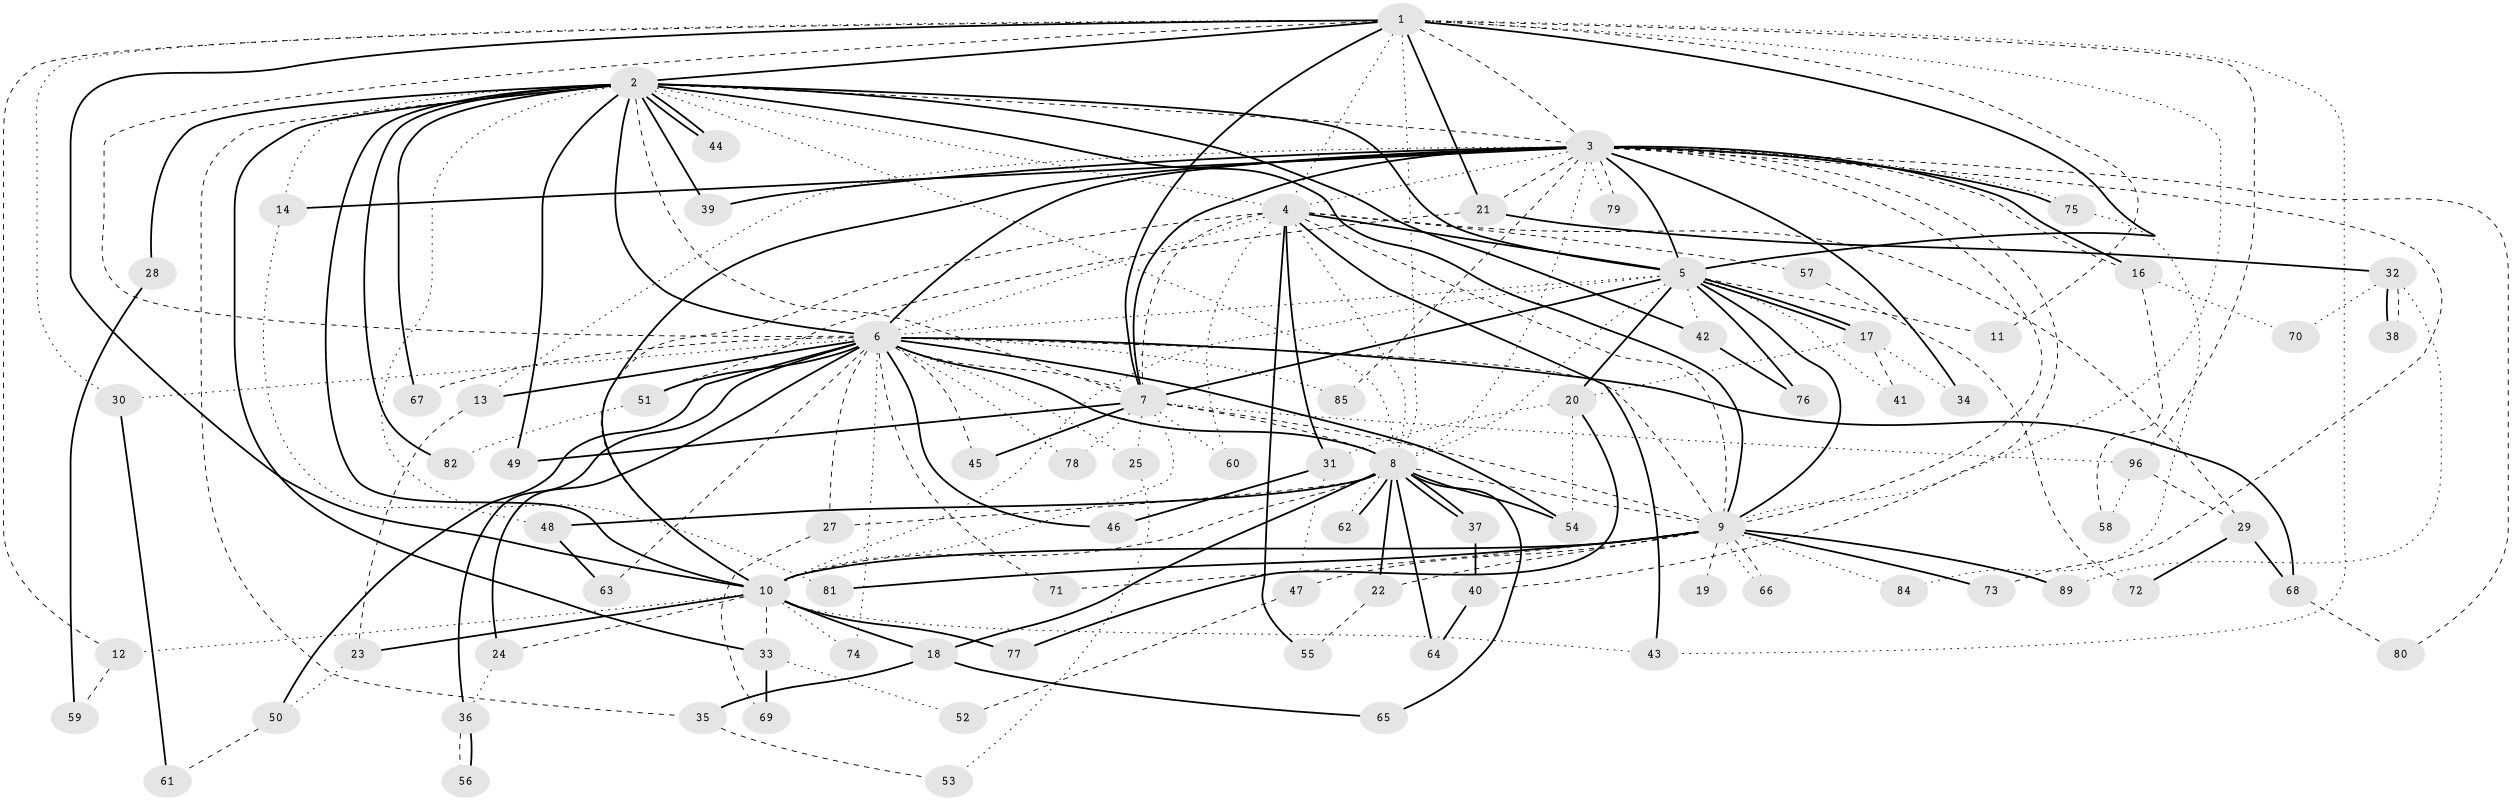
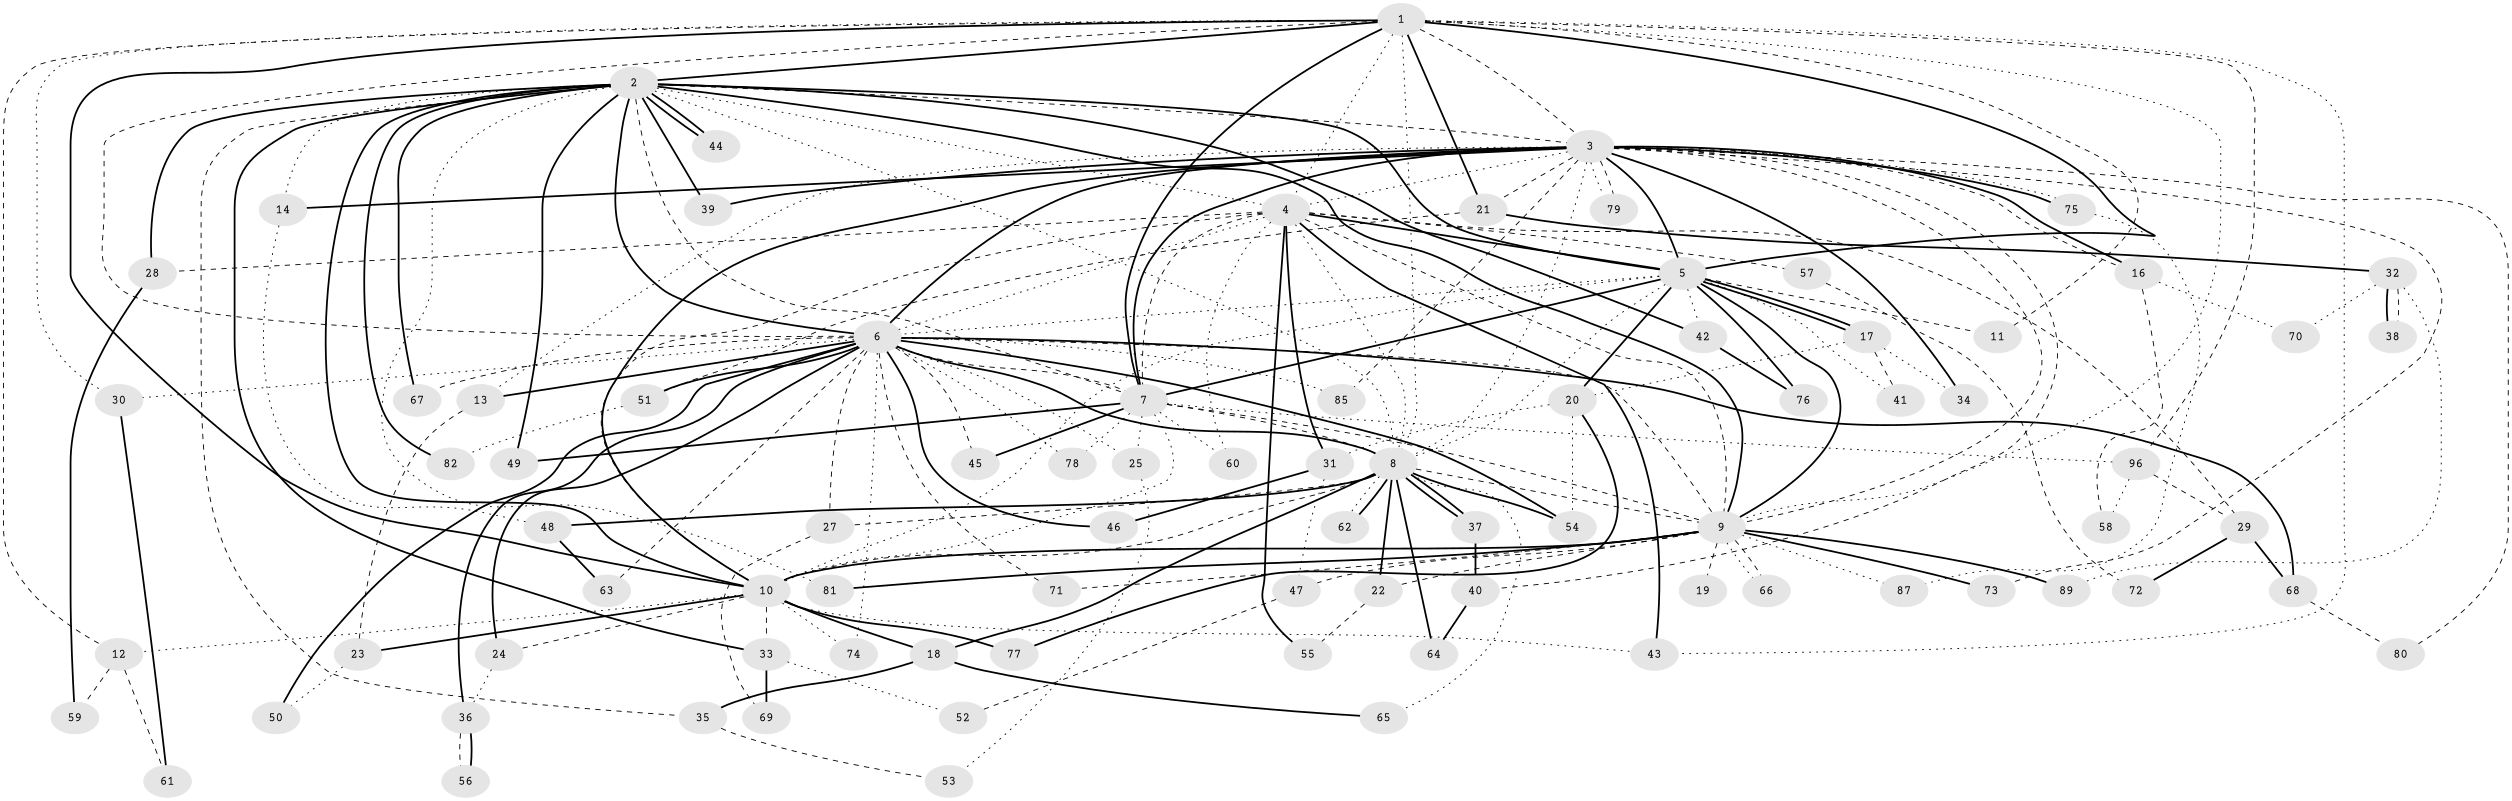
  graph {
    fontname="Courier Prime"
    node [color=gray90 fontname="Courier Prime" style=filled]
    edge [fontname="Courier Prime" style=bold]
    1
    2
    3
    4
    5
    6
    7
    8
    9
    10
    11
    12
    21
    n14 [label=96]
    30
    43
    14
    28
    33
    35
    39
    42
    44
    49
    67
    81
    82
    13
    16
    34
    40
    73
    75
    79
    80
    85
    29
    31
    55
    57
    60
    17
    20
    41
    76
    24
    25
    27
    36
    45
    46
    50
    51
    63
    68
    71
    74
    78
    54
    18
    22
    37
    48
    62
    64
    65
    19
    47
    66
    n70 [label=89]
-   84
+   84 [label=87]
    23
    77
    59
    32
    58
    61
    69
    52
    53
    70
    72
    56
    38
    1 -- 2
    1 -- 3 [style=dashed]
    1 -- 4 [style=dotted]
    1 -- 5
    1 -- 6 [style=dashed]
    1 -- 7
    1 -- 8 [style=dotted]
    1 -- 9 [style=dotted]
    1 -- 10
    1 -- 11 [style=dashed]
    1 -- 12 [style=dashed]
    1 -- 21
    1 -- n14 [style=dashed]
    1 -- 30 [style=dotted]
    1 -- 43 [style=dotted]
    2 -- 3 [style=dashed]
    2 -- 4 [style=dotted]
    2 -- 5
    2 -- 6
    2 -- 7 [style=dashed]
    2 -- 8 [style=dotted]
    2 -- 9
    2 -- 10
    2 -- 14 [style=dotted]
    2 -- 28
    2 -- 33
    2 -- 35 [style=dashed]
    2 -- 39
    2 -- 42
    2 -- 44
    2 -- 44
    2 -- 49
    2 -- 67
    2 -- 81 [style=dotted]
    2 -- 82
    3 -- 4 [style=dotted]
    3 -- 5
    3 -- 6
    3 -- 7
    3 -- 8 [style=dotted]
    3 -- 9 [style=dashed]
    3 -- 10
    3 -- 21 [style=dashed]
    3 -- 14
    3 -- 39
    3 -- 13 [style=dotted]
    3 -- 16 [style=dashed]
    3 -- 16
    3 -- 34
    3 -- 40 [style=dashed]
    3 -- 73 [style=dashed]
    3 -- 75
    3 -- 75 [style=dotted]
    3 -- 79 [style=dotted]
    3 -- 79 [style=dashed]
    3 -- 80 [style=dashed]
    3 -- 85 [style=dashed]
    4 -- 5
    4 -- 6 [style=dotted]
    4 -- 7 [style=dashed]
    4 -- 8 [style=dotted]
    4 -- 9 [style=dashed]
    4 -- 10 [style=dashed]
    4 -- 43
+   4 -- 28 [style=dashed]
    4 -- 29 [style=dashed]
    4 -- 31
    4 -- 55
    4 -- 57 [style=dashed]
    4 -- 60 [style=dotted]
    5 -- 6 [style=dotted]
    5 -- 7
    5 -- 8 [style=dotted]
    5 -- 9
    5 -- 10 [style=dotted]
    5 -- 11 [style=dashed]
    5 -- 42 [style=dotted]
    5 -- 17
    5 -- 17
    5 -- 20
    5 -- 41 [style=dotted]
    5 -- 76
    6 -- 7 [style=dashed]
    6 -- 8
    6 -- 9 [style=dashed]
    6 -- 30 [style=dotted]
    6 -- 67 [style=dashed]
    6 -- 13
    6 -- 85 [style=dotted]
    6 -- 24
    6 -- 25 [style=dotted]
    6 -- 27 [style=dashed]
    6 -- 36
    6 -- 45 [style=dashed]
    6 -- 46
    6 -- 50
    6 -- 51
    6 -- 63 [style=dashed]
    6 -- 68
    6 -- 71 [style=dashed]
    6 -- 74 [style=dotted]
    6 -- 78 [style=dotted]
    6 -- 54
    7 -- 8 [style=dashed]
    7 -- 9 [style=dashed]
    7 -- 10 [style=dotted]
    7 -- n14 [style=dotted]
    7 -- 49
    7 -- 60 [style=dotted]
    7 -- 25 [style=dotted]
    7 -- 45
    7 -- 78 [style=dotted]
    8 -- 9 [style=dashed]
    8 -- 10 [style=dashed]
    8 -- 27 [style=dashed]
    8 -- 54
    8 -- 18
    8 -- 22
    8 -- 37
    8 -- 37
    8 -- 48
    8 -- 62 [style=dotted]
    8 -- 62
    8 -- 64
-   8 -- 65
+   8 -- 65 [style=dotted]
    9 -- 10
    9 -- 81
    9 -- 73
    9 -- 71 [style=dashed]
    9 -- 22 [style=dashed]
    9 -- 19 [style=dashed]
    9 -- 47 [style=dashed]
    9 -- 66 [style=dotted]
    9 -- 66 [style=dashed]
    9 -- n70
    9 -- 84 [style=dotted]
    10 -- 12 [style=dotted]
    10 -- 43 [style=dotted]
    10 -- 33 [style=dashed]
    10 -- 24 [style=dashed]
    10 -- 74 [style=dotted]
    10 -- 18
    10 -- 23
    10 -- 77
    12 -- 59 [style=dashed]
    21 -- 51 [style=dashed]
    21 -- 32
    n14 -- 29 [style=dashed]
    n14 -- 58 [style=dotted]
    30 -- 61
    14 -- 48 [style=dotted]
    28 -- 59
    33 -- 69
    33 -- 52 [style=dotted]
    35 -- 53 [style=dashed]
    42 -- 76
    13 -- 23 [style=dashed]
    16 -- 58 [style=dashed]
    16 -- 70 [style=dotted]
    40 -- 64
    75 -- 84 [style=dotted]
    29 -- 68
    29 -- 72
    31 -- 46
    31 -- 47 [style=dotted]
    57 -- 72 [style=dashed]
    17 -- 34 [style=dotted]
    17 -- 20 [style=dotted]
    17 -- 41 [style=dashed]
    20 -- 31 [style=dotted]
    20 -- 54 [style=dotted]
    20 -- 77
    24 -- 36 [style=dotted]
    25 -- 53 [style=dotted]
    27 -- 69 [style=dashed]
    36 -- 56 [style=dashed]
    36 -- 56
-   50 -- 61 [style=dashed]
+   12 -- 61 [style=dashed]
    51 -- 82 [style=dotted]
    68 -- 80 [style=dashed]
    18 -- 35
    18 -- 65
    22 -- 55 [style=dashed]
    37 -- 40
    48 -- 63
    47 -- 52 [style=dashed]
    23 -- 50 [style=dotted]
    32 -- n70 [style=dotted]
    32 -- 70 [style=dotted]
    32 -- 38
    32 -- 38 [style=dashed]
  }
